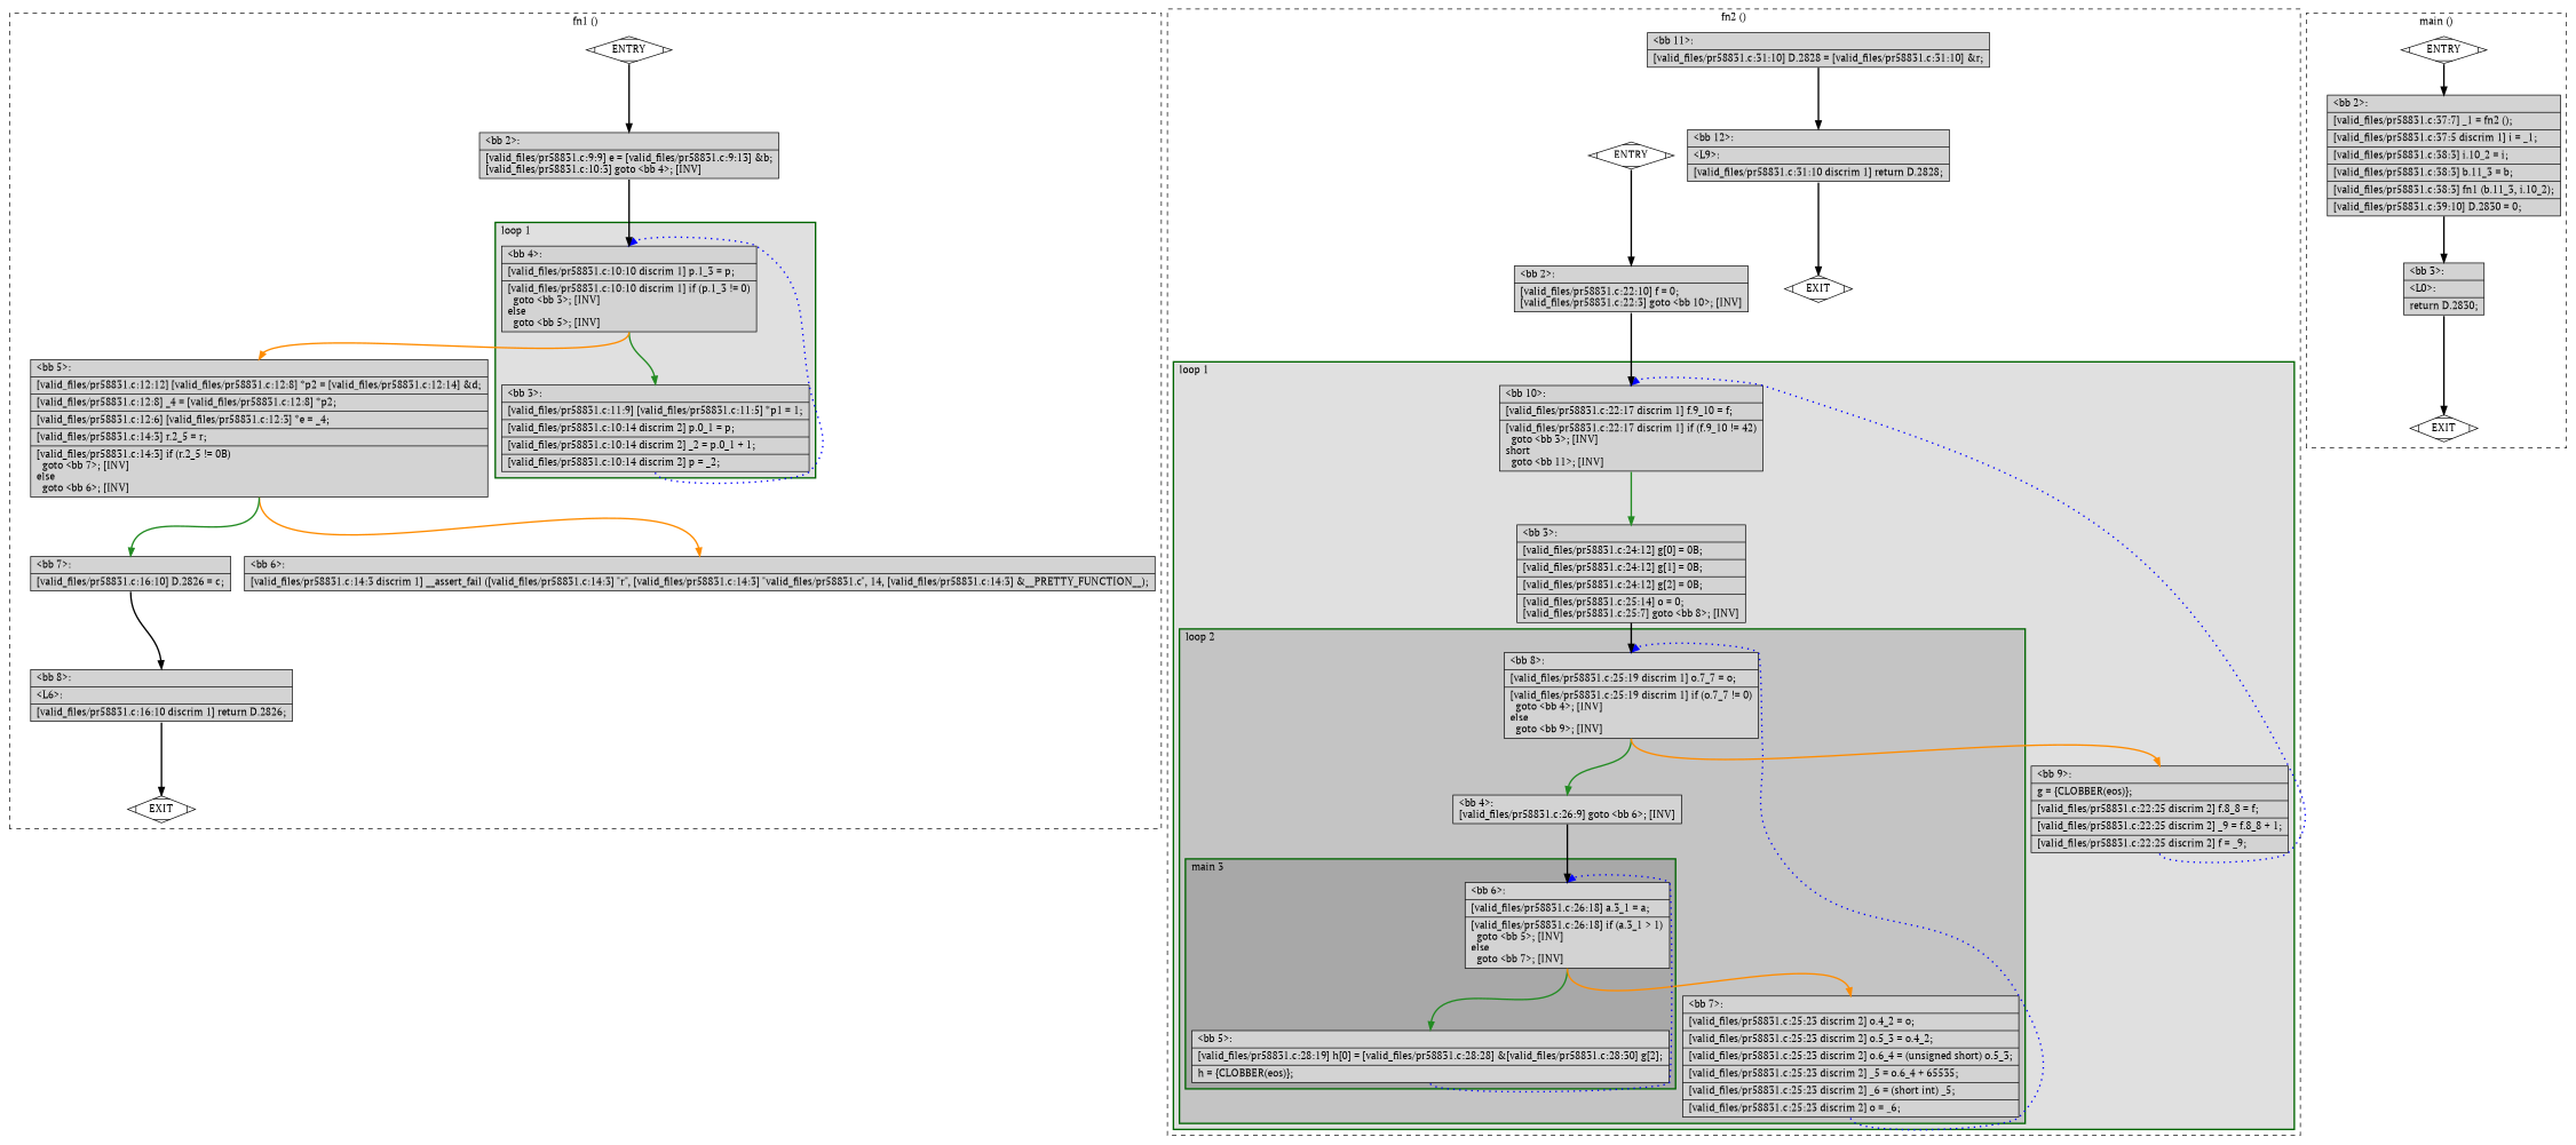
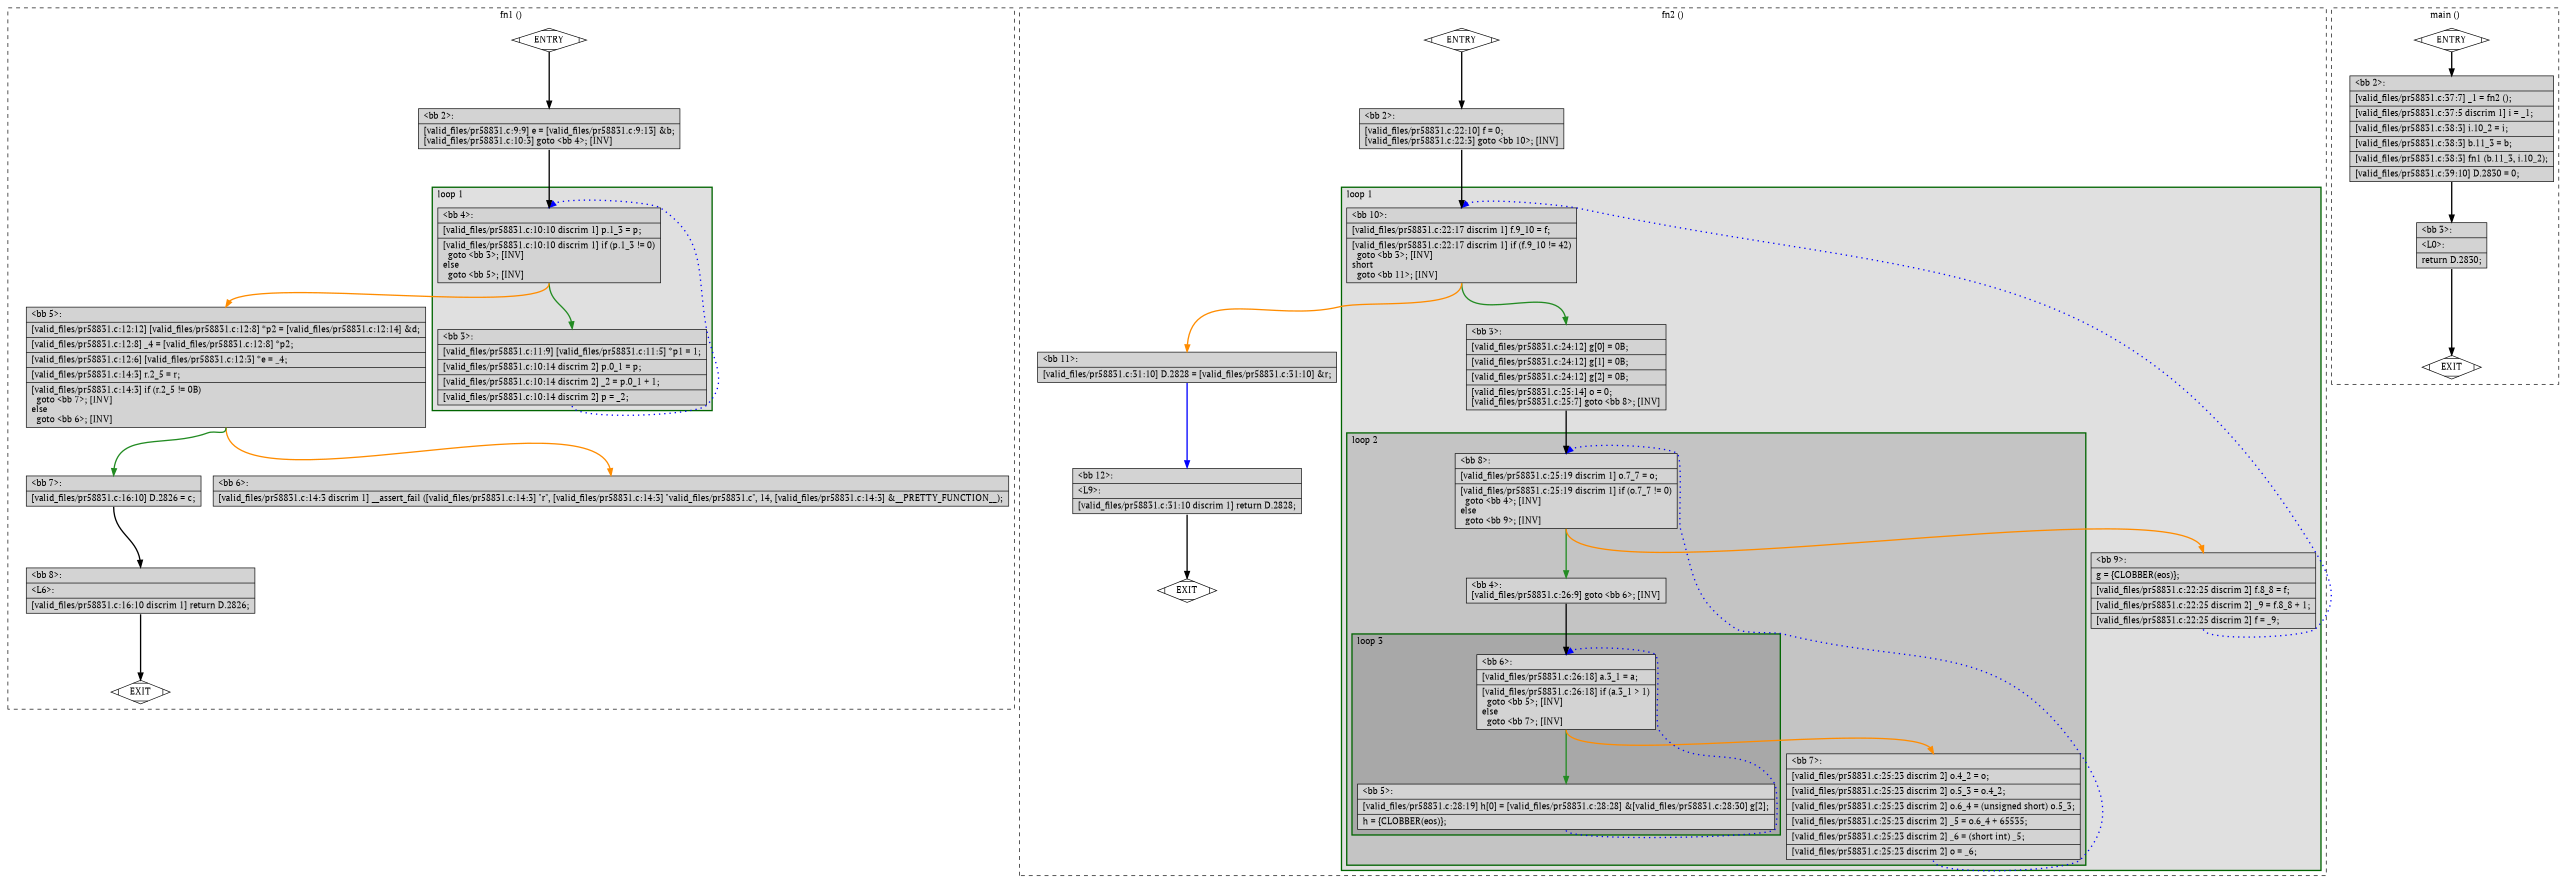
  digraph {
    fontname="PT Serif"
    node [fillcolor=lightgrey fontname="PT Serif" shape=record style=filled]
    edge [color=black constraint=true fontname="PT Serif" headport=n style="solid,bold" tailport=s weight=10]
    n1 [label="{\<bb\ 4\>:\l|[valid_files/pr58831.c:10:10\ discrim\ 1]\ p.1_3\ =\ p;\l|[valid_files/pr58831.c:10:10\ discrim\ 1]\ if\ (p.1_3\ !=\ 0)\l\ \ goto\ \<bb\ 3\>;\ [INV]\lelse\l\ \ goto\ \<bb\ 5\>;\ [INV]\l}"]
    n2 [label="{\<bb\ 3\>:\l|[valid_files/pr58831.c:11:9]\ [valid_files/pr58831.c:11:5]\ *p1\ =\ 1;\l|[valid_files/pr58831.c:10:14\ discrim\ 2]\ p.0_1\ =\ p;\l|[valid_files/pr58831.c:10:14\ discrim\ 2]\ _2\ =\ p.0_1\ +\ 1;\l|[valid_files/pr58831.c:10:14\ discrim\ 2]\ p\ =\ _2;\l}"]
    n3 [label="{\<bb\ 5\>:\l|[valid_files/pr58831.c:12:12]\ [valid_files/pr58831.c:12:8]\ *p2\ =\ [valid_files/pr58831.c:12:14]\ &d;\l|[valid_files/pr58831.c:12:8]\ _4\ =\ [valid_files/pr58831.c:12:8]\ *p2;\l|[valid_files/pr58831.c:12:6]\ [valid_files/pr58831.c:12:3]\ *e\ =\ _4;\l|[valid_files/pr58831.c:14:3]\ r.2_5\ =\ r;\l|[valid_files/pr58831.c:14:3]\ if\ (r.2_5\ !=\ 0B)\l\ \ goto\ \<bb\ 7\>;\ [INV]\lelse\l\ \ goto\ \<bb\ 6\>;\ [INV]\l}"]
    n4 [fillcolor=white label=ENTRY shape=Mdiamond]
    n5 [fillcolor=white label=EXIT shape=Mdiamond]
    n6 [label="{\<bb\ 2\>:\l|[valid_files/pr58831.c:9:9]\ e\ =\ [valid_files/pr58831.c:9:13]\ &b;\l[valid_files/pr58831.c:10:3]\ goto\ \<bb\ 4\>;\ [INV]\l}"]
    n7 [label="{\<bb\ 6\>:\l|[valid_files/pr58831.c:14:3\ discrim\ 1]\ __assert_fail\ ([valid_files/pr58831.c:14:3]\ \"r\",\ [valid_files/pr58831.c:14:3]\ \"valid_files/pr58831.c\",\ 14,\ [valid_files/pr58831.c:14:3]\ &__PRETTY_FUNCTION__);\l}"]
    n8 [label="{\<bb\ 7\>:\l|[valid_files/pr58831.c:16:10]\ D.2826\ =\ c;\l}"]
    n9 [label="{\<bb\ 8\>:\l|\<L6\>:\l|[valid_files/pr58831.c:16:10\ discrim\ 1]\ return\ D.2826;\l}"]
    n10 [label="{\<bb\ 6\>:\l|[valid_files/pr58831.c:26:18]\ a.3_1\ =\ a;\l|[valid_files/pr58831.c:26:18]\ if\ (a.3_1\ \>\ 1)\l\ \ goto\ \<bb\ 5\>;\ [INV]\lelse\l\ \ goto\ \<bb\ 7\>;\ [INV]\l}"]
    n11 [label="{\<bb\ 5\>:\l|[valid_files/pr58831.c:28:19]\ h[0]\ =\ [valid_files/pr58831.c:28:28]\ &[valid_files/pr58831.c:28:30]\ g[2];\l|h\ =\ \{CLOBBER(eos)\};\l}"]
    n12 [label="{\<bb\ 8\>:\l|[valid_files/pr58831.c:25:19\ discrim\ 1]\ o.7_7\ =\ o;\l|[valid_files/pr58831.c:25:19\ discrim\ 1]\ if\ (o.7_7\ !=\ 0)\l\ \ goto\ \<bb\ 4\>;\ [INV]\lelse\l\ \ goto\ \<bb\ 9\>;\ [INV]\l}"]
    n13 [label="{\<bb\ 4\>:\l[valid_files/pr58831.c:26:9]\ goto\ \<bb\ 6\>;\ [INV]\l}"]
    n14 [label="{\<bb\ 7\>:\l|[valid_files/pr58831.c:25:23\ discrim\ 2]\ o.4_2\ =\ o;\l|[valid_files/pr58831.c:25:23\ discrim\ 2]\ o.5_3\ =\ o.4_2;\l|[valid_files/pr58831.c:25:23\ discrim\ 2]\ o.6_4\ =\ (unsigned\ short)\ o.5_3;\l|[valid_files/pr58831.c:25:23\ discrim\ 2]\ _5\ =\ o.6_4\ +\ 65535;\l|[valid_files/pr58831.c:25:23\ discrim\ 2]\ _6\ =\ (short\ int)\ _5;\l|[valid_files/pr58831.c:25:23\ discrim\ 2]\ o\ =\ _6;\l}"]
    n15 [label="{\<bb\ 10\>:\l|[valid_files/pr58831.c:22:17\ discrim\ 1]\ f.9_10\ =\ f;\l|[valid_files/pr58831.c:22:17\ discrim\ 1]\ if\ (f.9_10\ !=\ 42)\l\ \ goto\ \<bb\ 3\>;\ [INV]\lshort\l\ \ goto\ \<bb\ 11\>;\ [INV]\l}"]
    n16 [label="{\<bb\ 3\>:\l|[valid_files/pr58831.c:24:12]\ g[0]\ =\ 0B;\l|[valid_files/pr58831.c:24:12]\ g[1]\ =\ 0B;\l|[valid_files/pr58831.c:24:12]\ g[2]\ =\ 0B;\l|[valid_files/pr58831.c:25:14]\ o\ =\ 0;\l[valid_files/pr58831.c:25:7]\ goto\ \<bb\ 8\>;\ [INV]\l}"]
    n17 [label="{\<bb\ 9\>:\l|g\ =\ \{CLOBBER(eos)\};\l|[valid_files/pr58831.c:22:25\ discrim\ 2]\ f.8_8\ =\ f;\l|[valid_files/pr58831.c:22:25\ discrim\ 2]\ _9\ =\ f.8_8\ +\ 1;\l|[valid_files/pr58831.c:22:25\ discrim\ 2]\ f\ =\ _9;\l}"]
    n18 [label="{\<bb\ 11\>:\l|[valid_files/pr58831.c:31:10]\ D.2828\ =\ [valid_files/pr58831.c:31:10]\ &r;\l}"]
    n19 [fillcolor=white label=ENTRY shape=Mdiamond]
    n20 [fillcolor=white label=EXIT shape=Mdiamond]
    n21 [label="{\<bb\ 2\>:\l|[valid_files/pr58831.c:22:10]\ f\ =\ 0;\l[valid_files/pr58831.c:22:3]\ goto\ \<bb\ 10\>;\ [INV]\l}"]
    n22 [label="{\<bb\ 12\>:\l|\<L9\>:\l|[valid_files/pr58831.c:31:10\ discrim\ 1]\ return\ D.2828;\l}"]
    n23 [fillcolor=white label=ENTRY shape=Mdiamond]
    n24 [fillcolor=white label=EXIT shape=Mdiamond]
    n25 [label="{\<bb\ 2\>:\l|[valid_files/pr58831.c:37:7]\ _1\ =\ fn2\ ();\l|[valid_files/pr58831.c:37:5\ discrim\ 1]\ i\ =\ _1;\l|[valid_files/pr58831.c:38:3]\ i.10_2\ =\ i;\l|[valid_files/pr58831.c:38:3]\ b.11_3\ =\ b;\l|[valid_files/pr58831.c:38:3]\ fn1\ (b.11_3,\ i.10_2);\l|[valid_files/pr58831.c:39:10]\ D.2830\ =\ 0;\l}"]
    n26 [label="{\<bb\ 3\>:\l|\<L0\>:\l|return\ D.2830;\l}"]
    subgraph cluster_1 {
      color=black
      label="fn1 ()"
      style=dashed
      n3
      n4
      n5
      n6
      n7
      n8
      n9
      subgraph cluster_2 {
        color=darkgreen
        fillcolor=grey88
        label="loop 1"
        labeljust=l
        penwidth=2
        style=filled
        n1
        n2
      }
    }
    subgraph cluster_3 {
      color=black
      label="fn2 ()"
      style=dashed
      n18
      n19
      n20
      n21
      n22
      subgraph cluster_4 {
        color=darkgreen
        fillcolor=grey88
        label="loop 1"
        labeljust=l
        penwidth=2
        style=filled
        n15
        n16
        n17
        subgraph cluster_5 {
          color=darkgreen
          fillcolor=grey77
          label="loop 2"
          labeljust=l
          penwidth=2
          style=filled
          n12
          n13
          n14
          subgraph cluster_6 {
            color=darkgreen
            fillcolor=grey66
-           label="main 3"
+           label="loop 3"
            labeljust=l
            penwidth=2
            style=filled
            n10
            n11
          }
        }
      }
    }
    subgraph cluster_7 {
      color=black
      label="main ()"
      style=dashed
      n23
      n24
      n25
      n26
    }
    n1 -> n2 [color=forestgreen]
    n1 -> n3 [color=darkorange]
    n2 -> n1 [color=blue constraint=false style="dotted,bold"]
    n3 -> n7 [color=darkorange]
    n3 -> n8 [color=forestgreen]
    n4 -> n5 [style=invis color="" weight=""]
    n4 -> n6 [weight=100]
    n6 -> n1 [weight=100]
    n8 -> n9 [weight=100]
    n9 -> n5
    n10 -> n11 [color=forestgreen]
    n10 -> n14 [color=darkorange]
    n11 -> n10 [color=blue constraint=false style="dotted,bold"]
    n12 -> n13 [color=forestgreen]
    n12 -> n17 [color=darkorange]
    n13 -> n10 [weight=100]
    n14 -> n12 [color=blue constraint=false style="dotted,bold"]
    n15 -> n16 [color=forestgreen]
+   n15 -> n18 [color=darkorange]
    n16 -> n12 [weight=100]
    n17 -> n15 [color=blue constraint=false style="dotted,bold"]
-   n18 -> n22 [weight=100]
+   n18 -> n22 [color=blue weight=100]
    n19 -> n20 [style=invis color="" weight=""]
    n19 -> n21 [weight=100]
    n21 -> n15 [weight=100]
    n22 -> n20
    n23 -> n24 [style=invis color="" weight=""]
    n23 -> n25 [weight=100]
    n25 -> n26 [weight=100]
    n26 -> n24
  }
